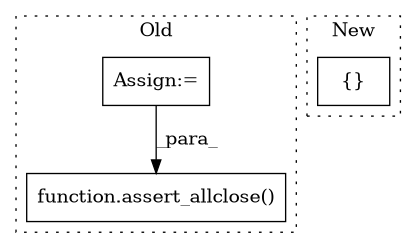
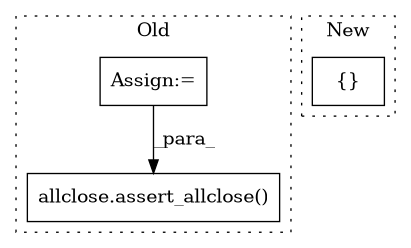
  digraph {
    node [shape=box]
-   n1 [a=75 l="16,1" label="function.assert_allclose()" s="24947,25074"]
+   n1 [a=75 l="16,1" label="allclose.assert_allclose()" s="24947,25074"]
    n2 [a=68 l=3 label="Assign:=" s=24609]
    n3 [a=59 l="1,0" label="{}" s="24463,24468"]
    subgraph cluster_1 {
      label=Old
      style=dotted
      n1
      n2
    }
    subgraph cluster_2 {
      label=New
      style=dotted
      n3
    }
    n2 -> n1 [label=_para_]
  }
